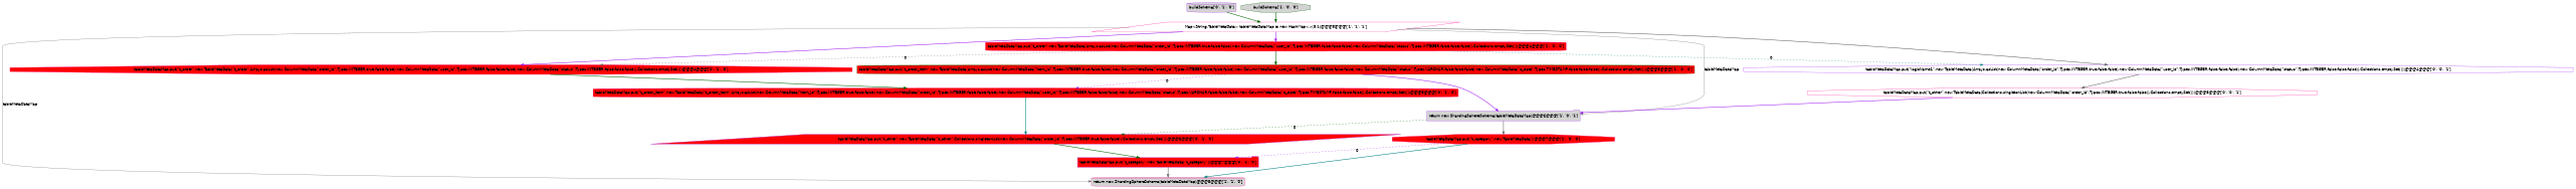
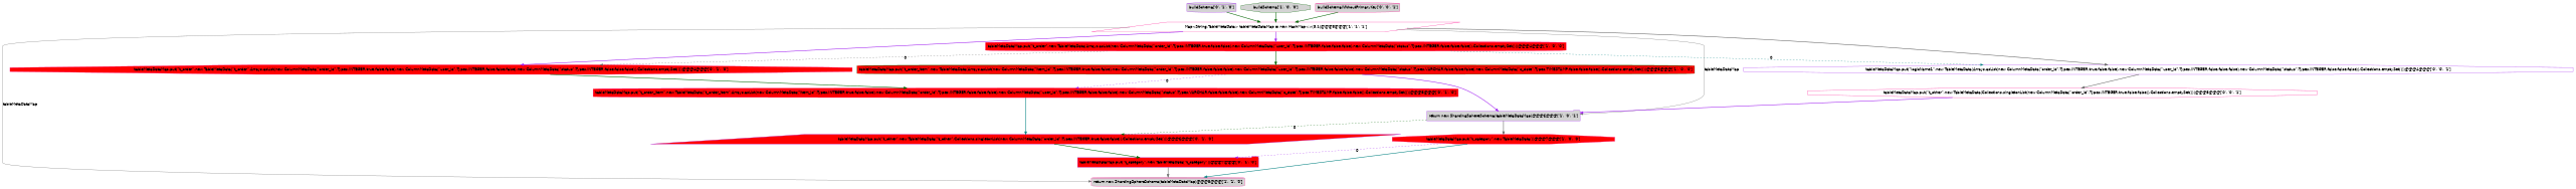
  digraph {
    fontname="DejaVu Sans"
    node [fillcolor=red shape=cylinder style=filled color=deeppink fontname="DejaVu Sans"]
    edge [style=bold color=gray40 fontname="DejaVu Sans"]
    n1 [label="tableMetaDataMap.put(\"t_order\",new TableMetaData(Arrays.asList(new ColumnMetaData(\"order_id\",Types.INTEGER,true,false,false),new ColumnMetaData(\"user_id\",Types.INTEGER,false,false,false),new ColumnMetaData(\"status\",Types.INTEGER,false,false,false)),Collections.emptySet()))@@@4@@@['1', '0', '0']"]
    n2 [label="tableMetaDataMap.put(\"t_order\",new TableMetaData(\"t_order\",Arrays.asList(new ColumnMetaData(\"order_id\",Types.INTEGER,true,false,false),new ColumnMetaData(\"user_id\",Types.INTEGER,false,false,false),new ColumnMetaData(\"status\",Types.INTEGER,false,false,false)),Collections.emptySet()))@@@4@@@['0', '1', '0']" shape=octagon]
    n3 [label="tableMetaDataMap.put(\"t_order_item\",new TableMetaData(Arrays.asList(new ColumnMetaData(\"item_id\",Types.INTEGER,true,false,false),new ColumnMetaData(\"order_id\",Types.INTEGER,false,false,false),new ColumnMetaData(\"user_id\",Types.INTEGER,false,false,false),new ColumnMetaData(\"status\",Types.VARCHAR,false,false,false),new ColumnMetaData(\"c_date\",Types.TIMESTAMP,false,false,false)),Collections.emptySet()))@@@5@@@['1', '0', '0']" color=darkgreen]
    n4 [fillcolor=white label="tableMetaDataMap.put(\"logicName1\",new TableMetaData(Arrays.asList(new ColumnMetaData(\"order_id\",Types.INTEGER,true,false,false),new ColumnMetaData(\"user_id\",Types.INTEGER,false,false,false),new ColumnMetaData(\"status\",Types.INTEGER,false,false,false)),Collections.emptySet()))@@@4@@@['0', '0', '1']" shape=octagon color=purple]
    n5 [fillcolor=lightgray label="buildSchema['0', '1', '0']" color=purple]
    n6 [fillcolor=white label="Map<String,TableMetaData> tableMetaDataMap = new HashMap<>(3,1)@@@3@@@['1', '1', '1']" shape=parallelogram]
    n7 [label="tableMetaDataMap.put(\"t_order_item\",new TableMetaData(\"t_order_item\",Arrays.asList(new ColumnMetaData(\"item_id\",Types.INTEGER,true,false,false),new ColumnMetaData(\"order_id\",Types.INTEGER,false,false,false),new ColumnMetaData(\"user_id\",Types.INTEGER,false,false,false),new ColumnMetaData(\"status\",Types.VARCHAR,false,false,false),new ColumnMetaData(\"c_date\",Types.TIMESTAMP,false,false,false)),Collections.emptySet()))@@@5@@@['0', '1', '0']"]
    n8 [fillcolor=lightgray label="return new ShardingSphereSchema(tableMetaDataMap)@@@8@@@['1', '1', '0']"]
    n9 [fillcolor=lightgray label="return new ShardingSphereSchema(tableMetaDataMap)@@@6@@@['1', '0', '1']" shape=folder color=purple]
    n10 [label="tableMetaDataMap.put(\"t_category\",new TableMetaData(\"t_category\"))@@@7@@@['0', '1', '0']" shape=folder color=purple]
    n11 [fillcolor=lightgray label="buildSchema['1', '0', '0']" shape=octagon color=darkgreen]
    n12 [label="tableMetaDataMap.put(\"t_other\",new TableMetaData(\"t_other\",Collections.singletonList(new ColumnMetaData(\"order_id\",Types.INTEGER,true,false,false)),Collections.emptySet()))@@@6@@@['0', '1', '0']" shape=parallelogram color=purple]
    n13 [fillcolor=white label="tableMetaDataMap.put(\"t_other\",new TableMetaData(Collections.singletonList(new ColumnMetaData(\"order_id\",Types.INTEGER,true,false,false)),Collections.emptySet()))@@@5@@@['0', '0', '1']" shape=octagon]
+   n14 [fillcolor=lightgray label="buildSchemaWithoutPrimaryKey['0', '0', '1']"]
    n15 [label="tableMetaDataMap.put(\"t_category\",new TableMetaData())@@@7@@@['1', '0', '0']" shape=octagon]
    n1 -> n2 [label=0 style=dashed]
    n1 -> n3 [color=darkgreen]
    n1 -> n4 [label=0 style=dashed color=teal]
    n2 -> n7 [color=darkgreen]
    n3 -> n7 [label=0 style=dashed color=purple]
    n3 -> n9 [color=purple]
    n4 -> n13
    n5 -> n6 [color=darkgreen]
    n6 -> n1 [color=purple]
    n6 -> n2 [color=purple]
    n6 -> n4
    n6 -> n8 [label=tableMetaDataMap style=solid]
    n6 -> n9 [label=tableMetaDataMap style=solid]
    n7 -> n12 [color=teal]
    n9 -> n12 [label=0 style=dashed color=darkgreen]
    n9 -> n15
    n10 -> n8
    n11 -> n6 [color=darkgreen]
    n12 -> n10 [color=darkgreen]
    n13 -> n9 [color=purple]
+   n14 -> n6 [color=darkgreen]
    n15 -> n8 [color=teal]
    n15 -> n10 [label=0 style=dashed color=purple]
  }
